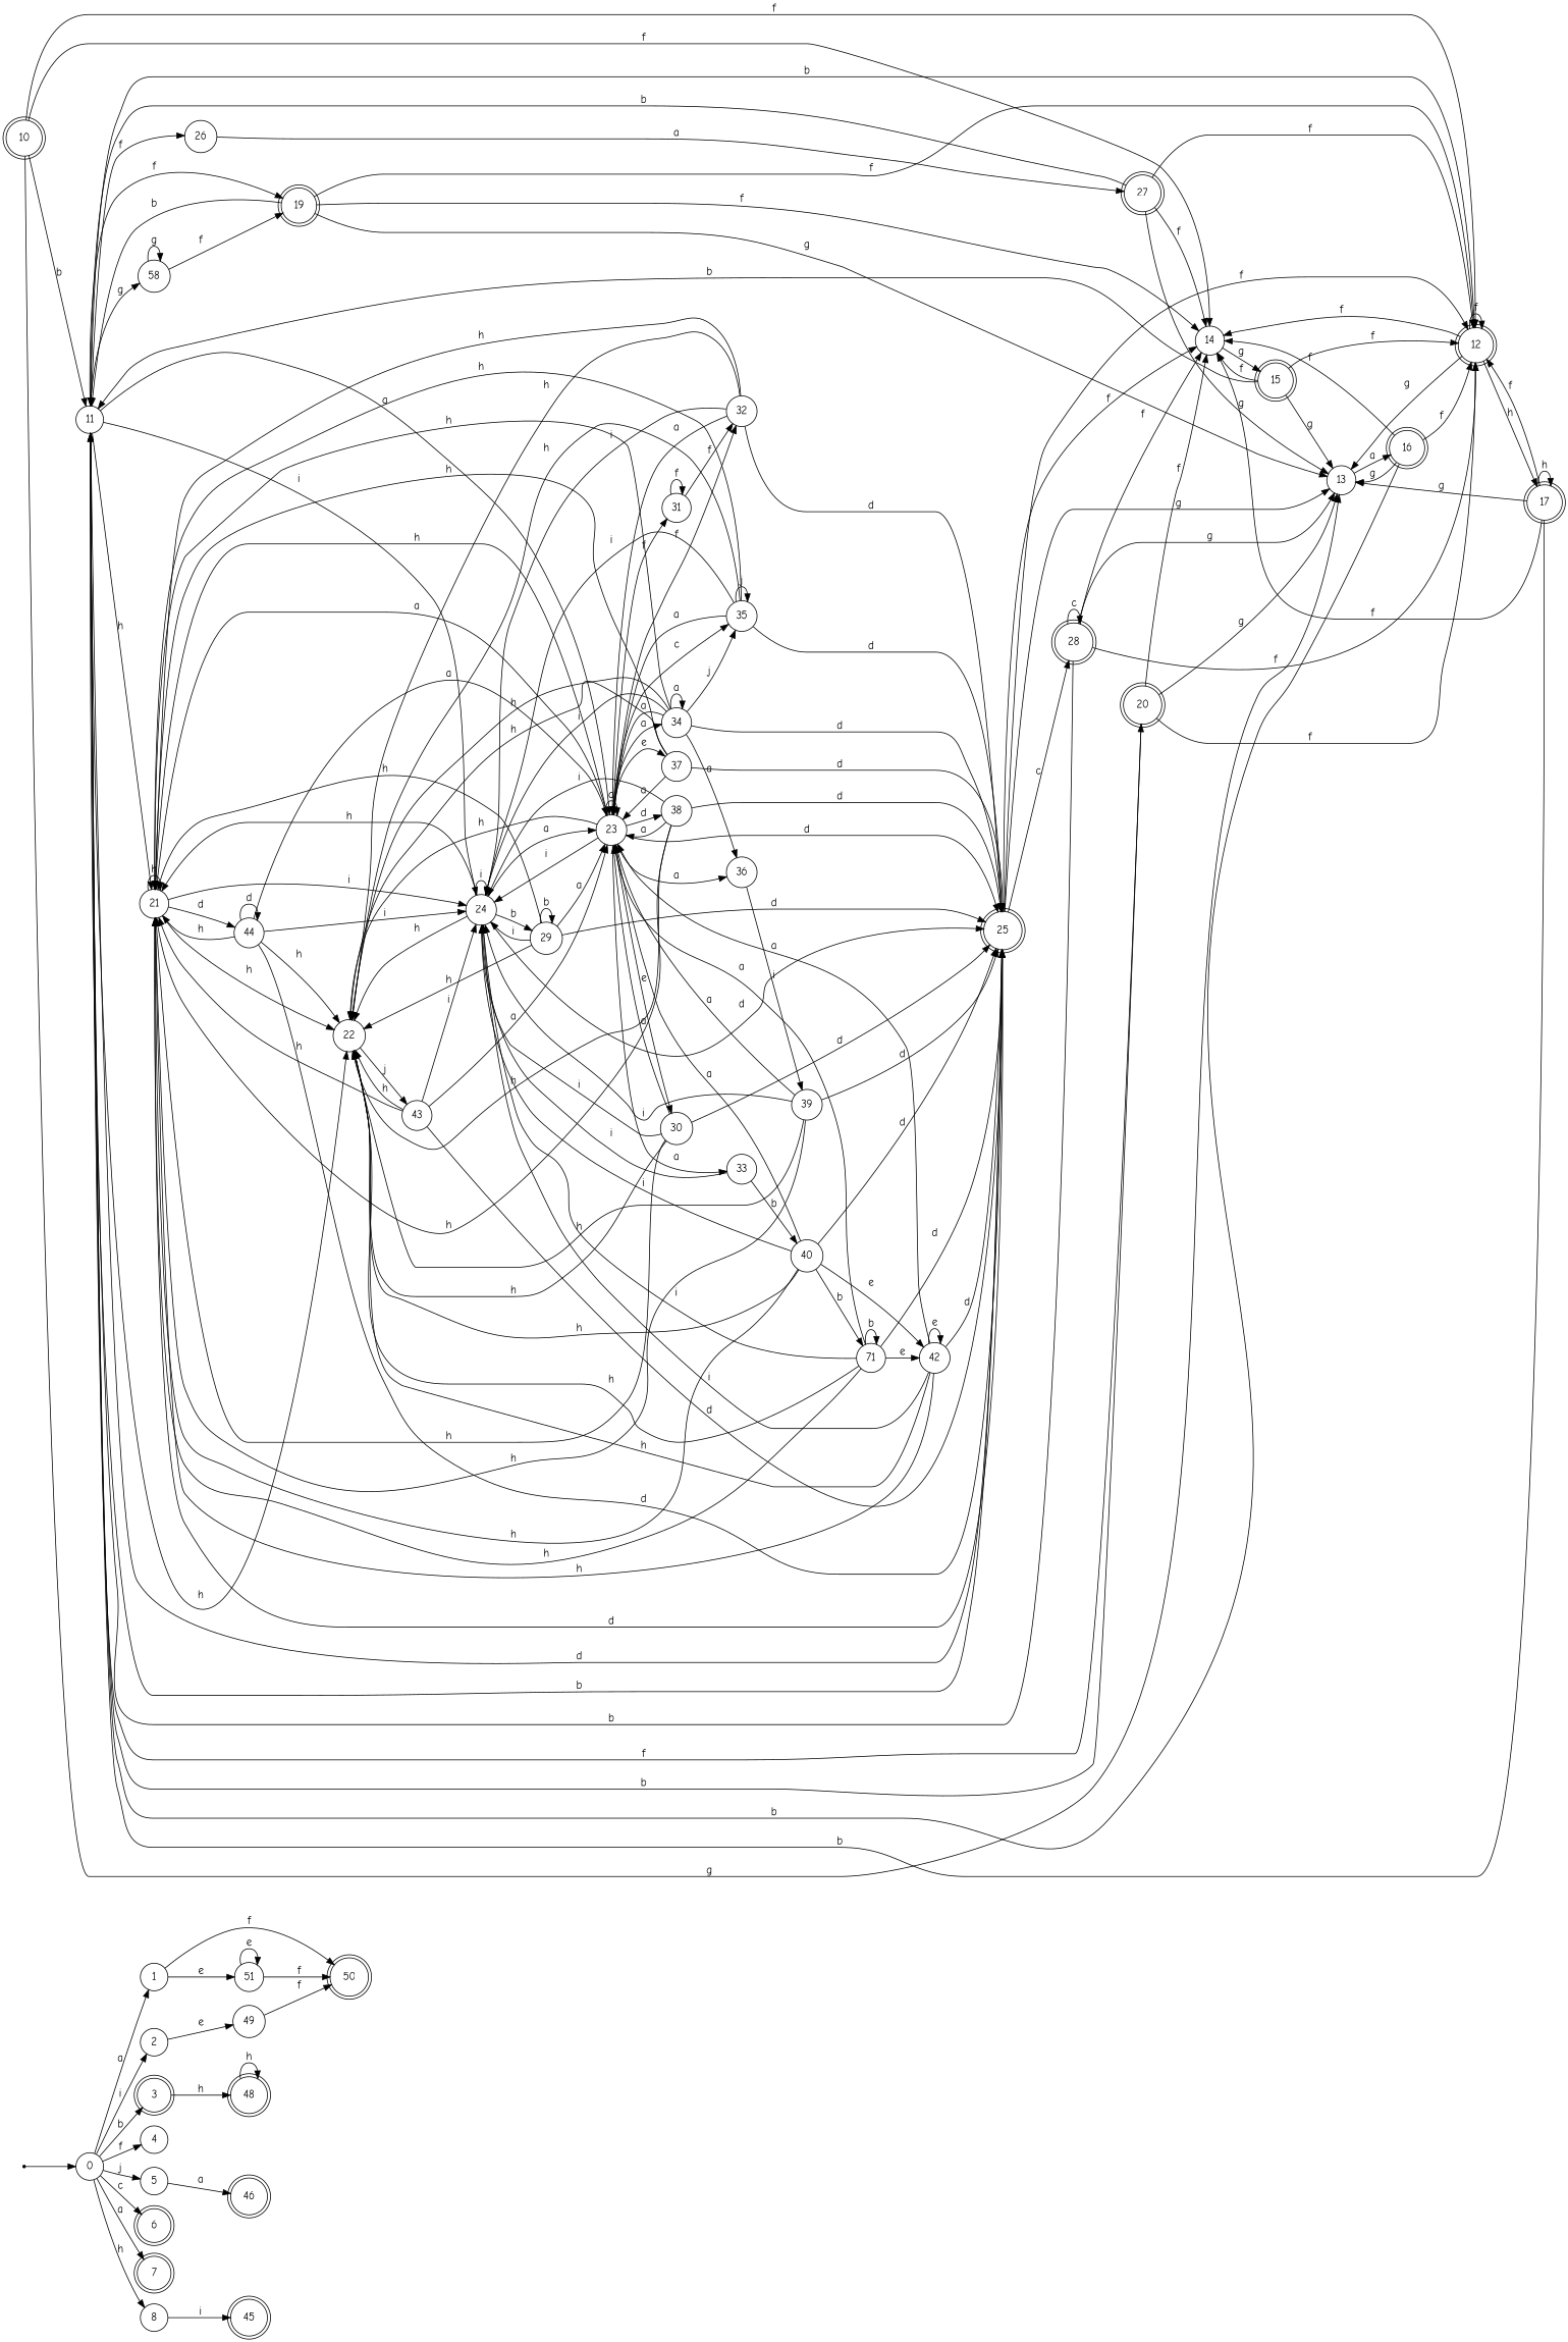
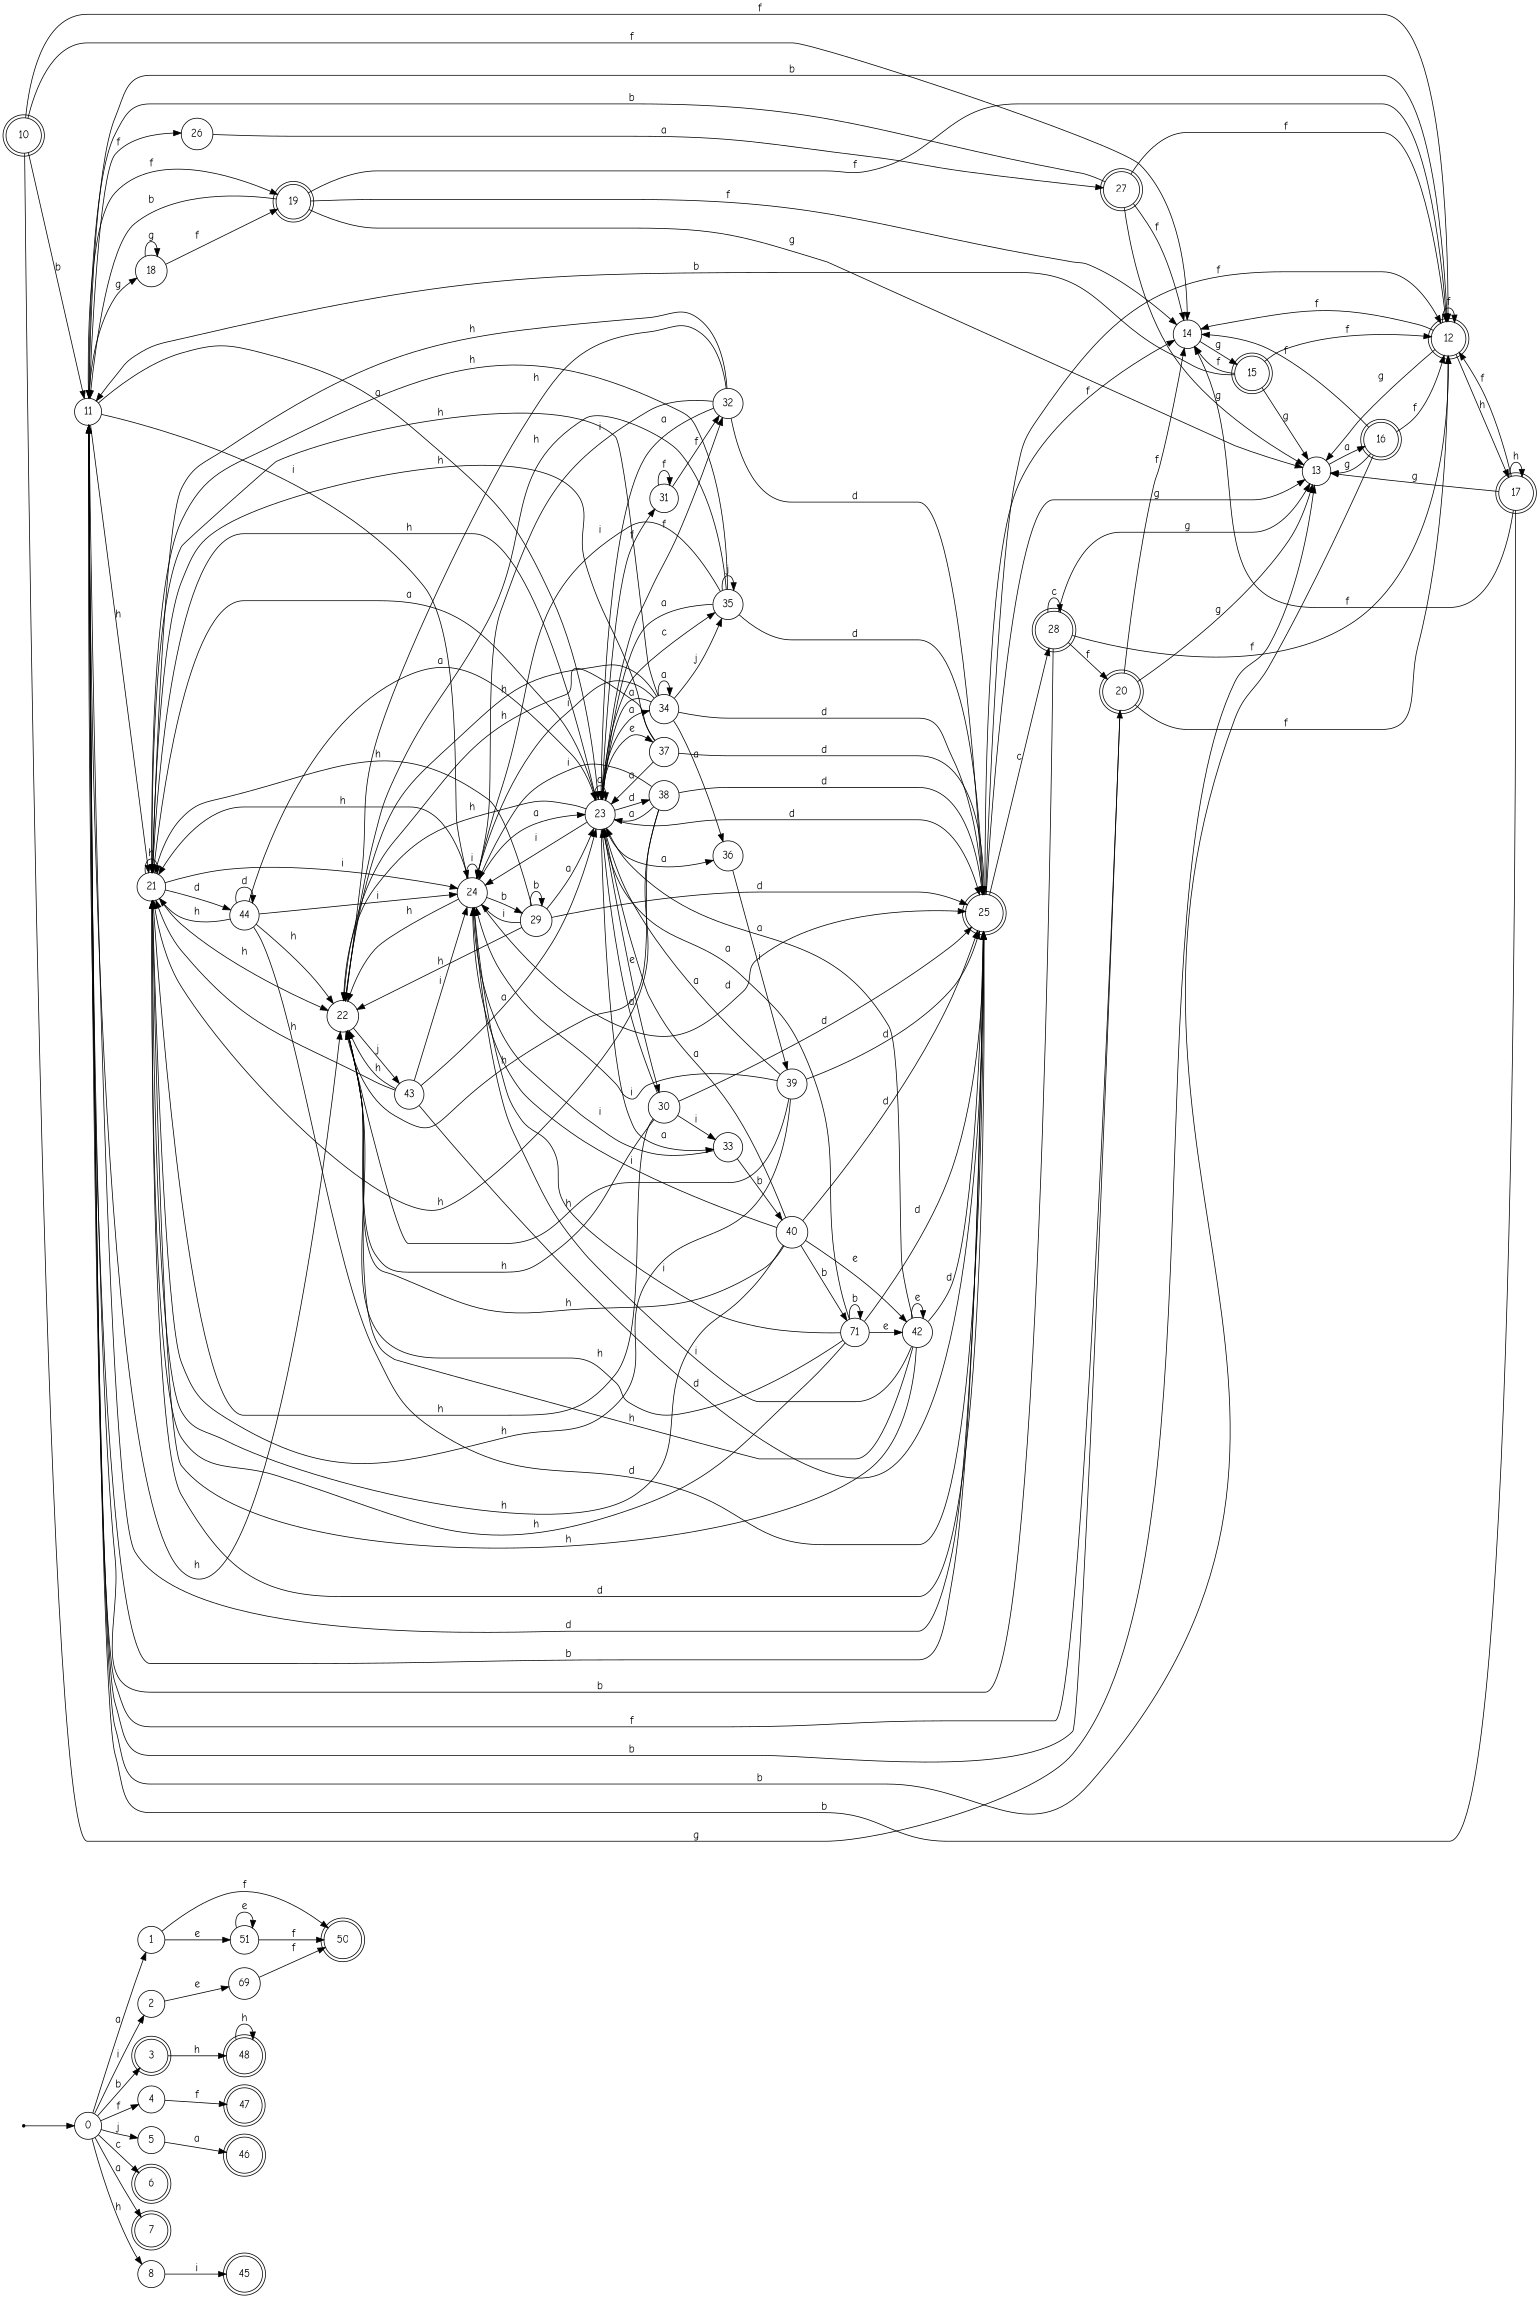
  digraph {
    fontname="Comic Neue"
    rankdir=LR
    node [fontname="Comic Neue" shape=circle]
    edge [fontname="Comic Neue"]
    dummy0 [shape=point]
    0
    1
    2
    3 [shape=doublecircle]
    4
    5
    6 [shape=doublecircle]
    7 [shape=doublecircle]
    8
    50 [shape=doublecircle]
    51
-   49
+   49 [label=69]
    48 [shape=doublecircle]
+   47 [shape=doublecircle]
    46 [shape=doublecircle]
    45 [shape=doublecircle]
    10 [shape=doublecircle]
    11
    12 [shape=doublecircle]
    13
    14
-   18 [label=58]
+   18
    19 [shape=doublecircle]
    20 [shape=doublecircle]
    21
    22
    23
    24
    25 [shape=doublecircle]
    26
    17 [shape=doublecircle]
    16 [shape=doublecircle]
    15 [shape=doublecircle]
    44
    43
    30
    31
    32
    33
    34
    35
    36
    37
    38
    29
    28 [shape=doublecircle]
    27 [shape=doublecircle]
    40
    39
    n51 [label=71]
    42
    dummy0 -> 0
    0 -> 1 [label=a]
    0 -> 2 [label=i]
    0 -> 3 [label=b]
    0 -> 4 [label=f]
    0 -> 5 [label=j]
    0 -> 6 [label=c]
    0 -> 7 [label=a]
    0 -> 8 [label=h]
    1 -> 50 [label=f]
    1 -> 51 [label=e]
    2 -> 49 [label=e]
    3 -> 48 [label=h]
+   4 -> 47 [label=f]
    5 -> 46 [label=a]
    8 -> 45 [label=i]
    51 -> 50 [label=f]
    51 -> 51 [label=e]
    49 -> 50 [label=f]
    48 -> 48 [label=h]
    10 -> 11 [label=b]
    10 -> 12 [label=f]
    10 -> 13 [label=g]
    10 -> 14 [label=f]
    11 -> 18 [label=g]
    11 -> 19 [label=f]
    11 -> 20 [label=f]
    11 -> 21 [label=h]
    11 -> 22 [label=h]
    11 -> 23 [label=a]
    11 -> 24 [label=i]
    11 -> 25 [label=d]
    11 -> 26 [label=f]
    12 -> 11 [label=b]
    12 -> 12 [label=f]
    12 -> 13 [label=g]
    12 -> 14 [label=f]
    12 -> 17 [label=h]
    13 -> 16 [label=a]
    14 -> 15 [label=g]
    18 -> 18 [label=g]
    18 -> 19 [label=f]
    19 -> 11 [label=b]
    19 -> 12 [label=f]
    19 -> 13 [label=g]
    19 -> 14 [label=f]
    20 -> 11 [label=b]
    20 -> 12 [label=f]
    20 -> 13 [label=g]
    20 -> 14 [label=f]
    21 -> 21 [label=h]
    21 -> 22 [label=h]
    21 -> 23 [label=a]
    21 -> 24 [label=i]
    21 -> 25 [label=d]
    21 -> 44 [label=d]
    22 -> 43 [label=j]
    23 -> 21 [label=h]
    23 -> 22 [label=h]
    23 -> 23 [label=a]
    23 -> 24 [label=i]
    23 -> 25 [label=d]
    23 -> 30 [label=e]
    23 -> 31 [label=f]
    23 -> 32 [label=f]
    23 -> 33 [label=a]
    23 -> 34 [label=a]
    23 -> 35 [label=c]
    23 -> 36 [label=a]
    23 -> 37 [label=e]
    23 -> 38 [label=d]
    24 -> 21 [label=h]
    24 -> 22 [label=h]
    24 -> 23 [label=a]
    24 -> 24 [label=i]
    24 -> 25 [label=d]
    24 -> 29 [label=b]
    25 -> 11 [label=b]
    25 -> 12 [label=f]
    25 -> 13 [label=g]
    25 -> 14 [label=f]
    25 -> 28 [label=c]
    26 -> 27 [label=a]
    17 -> 11 [label=b]
    17 -> 12 [label=f]
    17 -> 13 [label=g]
    17 -> 14 [label=f]
    17 -> 17 [label=h]
    16 -> 11 [label=b]
    16 -> 12 [label=f]
    16 -> 13 [label=g]
    16 -> 14 [label=f]
    15 -> 11 [label=b]
    15 -> 12 [label=f]
    15 -> 13 [label=g]
    15 -> 14 [label=f]
    44 -> 21 [label=h]
    44 -> 22 [label=h]
    44 -> 23 [label=a]
    44 -> 24 [label=i]
    44 -> 25 [label=d]
    44 -> 44 [label=d]
    43 -> 21 [label=h]
    43 -> 22 [label=h]
    43 -> 23 [label=a]
    43 -> 24 [label=i]
    43 -> 25 [label=d]
    30 -> 21 [label=h]
    30 -> 22 [label=h]
    30 -> 23 [label=a]
-   30 -> 24 [label=i]
+   30 -> 33 [label=i]
    30 -> 25 [label=d]
    31 -> 31 [label=f]
    31 -> 32 [label=f]
    32 -> 21 [label=h]
    32 -> 22 [label=h]
    32 -> 23 [label=a]
    32 -> 24 [label=i]
    32 -> 25 [label=d]
    33 -> 24 [label=i]
    33 -> 40 [label=b]
    34 -> 21 [label=h]
    34 -> 22 [label=h]
    34 -> 23 [label=a]
    34 -> 24 [label=i]
    34 -> 25 [label=d]
    34 -> 34 [label=a]
    34 -> 35 [label=j]
    34 -> 36 [label=a]
    35 -> 21 [label=h]
    35 -> 22 [label=h]
    35 -> 23 [label=a]
    35 -> 24 [label=i]
    35 -> 25 [label=d]
    35 -> 35 [label=j]
    36 -> 39 [label=i]
    37 -> 21 [label=h]
    37 -> 22 [label=h]
    37 -> 23 [label=a]
    37 -> 25 [label=d]
    38 -> 21 [label=h]
    38 -> 22 [label=h]
    38 -> 23 [label=a]
    38 -> 24 [label=i]
    38 -> 25 [label=d]
    29 -> 21 [label=h]
    29 -> 22 [label=h]
    29 -> 23 [label=a]
    29 -> 24 [label=i]
    29 -> 25 [label=d]
    29 -> 29 [label=b]
    28 -> 11 [label=b]
    28 -> 12 [label=f]
    28 -> 13 [label=g]
-   28 -> 14 [label=f]
+   28 -> 20 [label=f]
    28 -> 28 [label=c]
    27 -> 11 [label=b]
    27 -> 12 [label=f]
    27 -> 13 [label=g]
    27 -> 14 [label=f]
    40 -> 21 [label=h]
    40 -> 22 [label=h]
    40 -> 23 [label=a]
    40 -> 24 [label=i]
    40 -> 25 [label=d]
    40 -> n51 [label=b]
    40 -> 42 [label=e]
    39 -> 21 [label=h]
    39 -> 22 [label=h]
    39 -> 23 [label=a]
    39 -> 24 [label=i]
    39 -> 25 [label=d]
    n51 -> 21 [label=h]
    n51 -> 22 [label=h]
    n51 -> 23 [label=a]
    n51 -> 24 [label=i]
    n51 -> 25 [label=d]
    n51 -> n51 [label=b]
    n51 -> 42 [label=e]
    42 -> 21 [label=h]
    42 -> 22 [label=h]
    42 -> 23 [label=a]
    42 -> 24 [label=i]
    42 -> 25 [label=d]
    42 -> 42 [label=e]
  }
